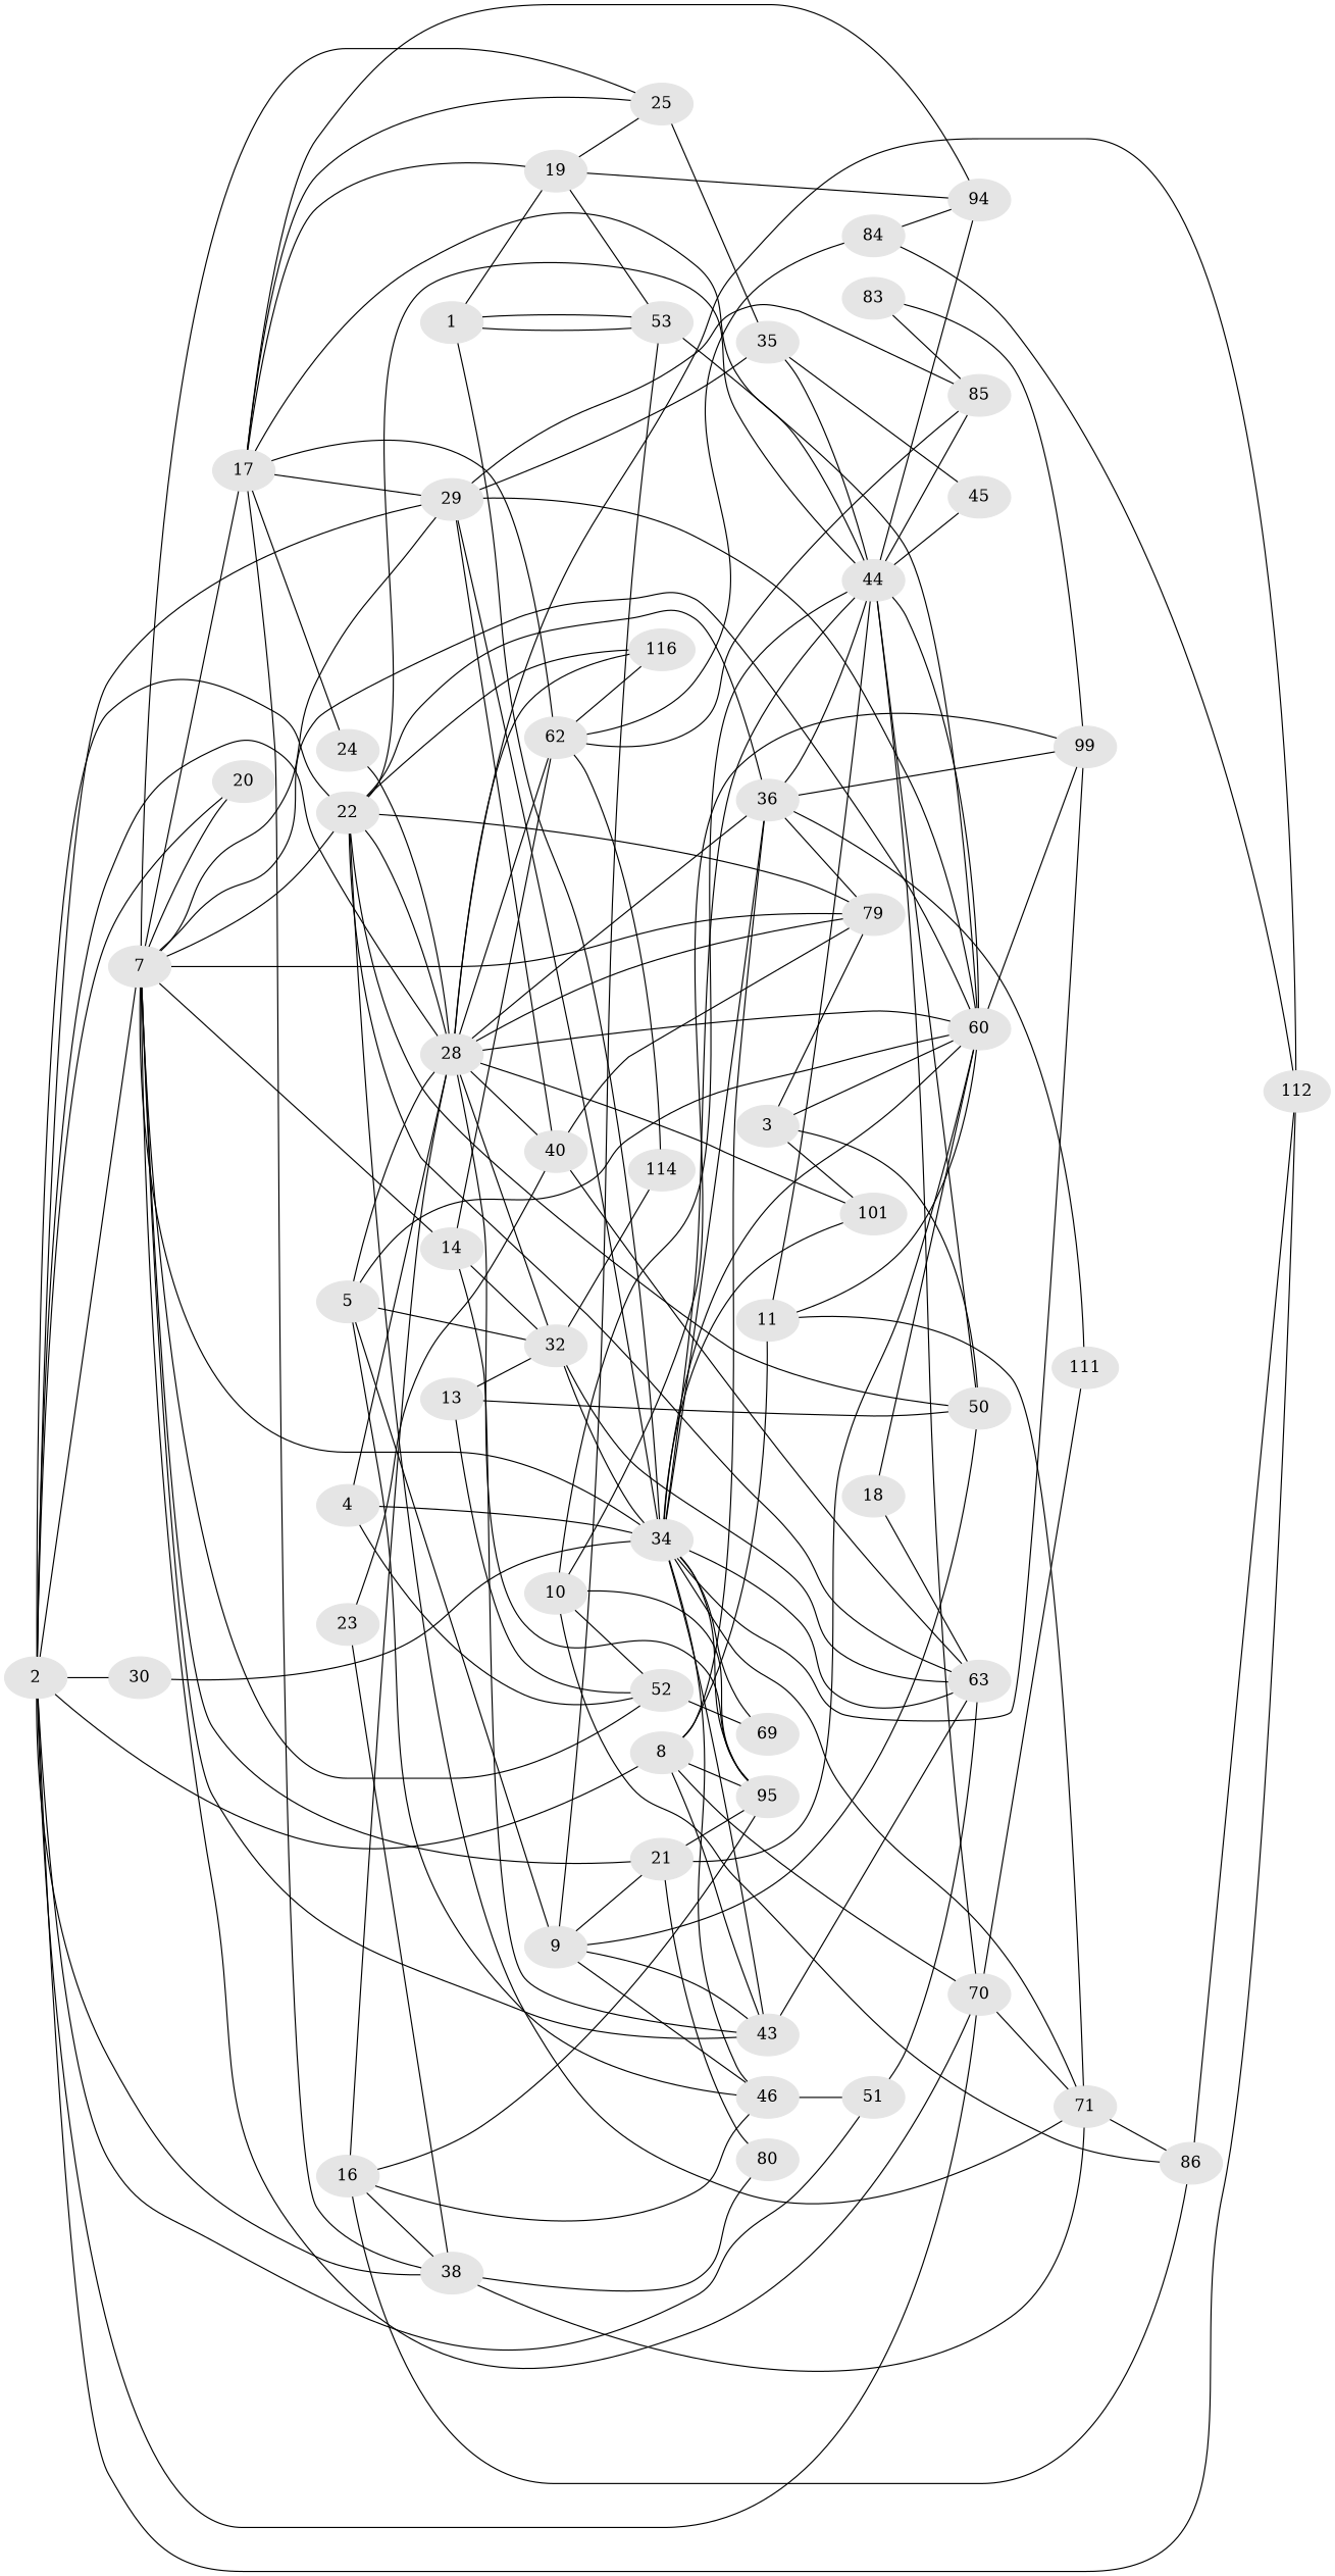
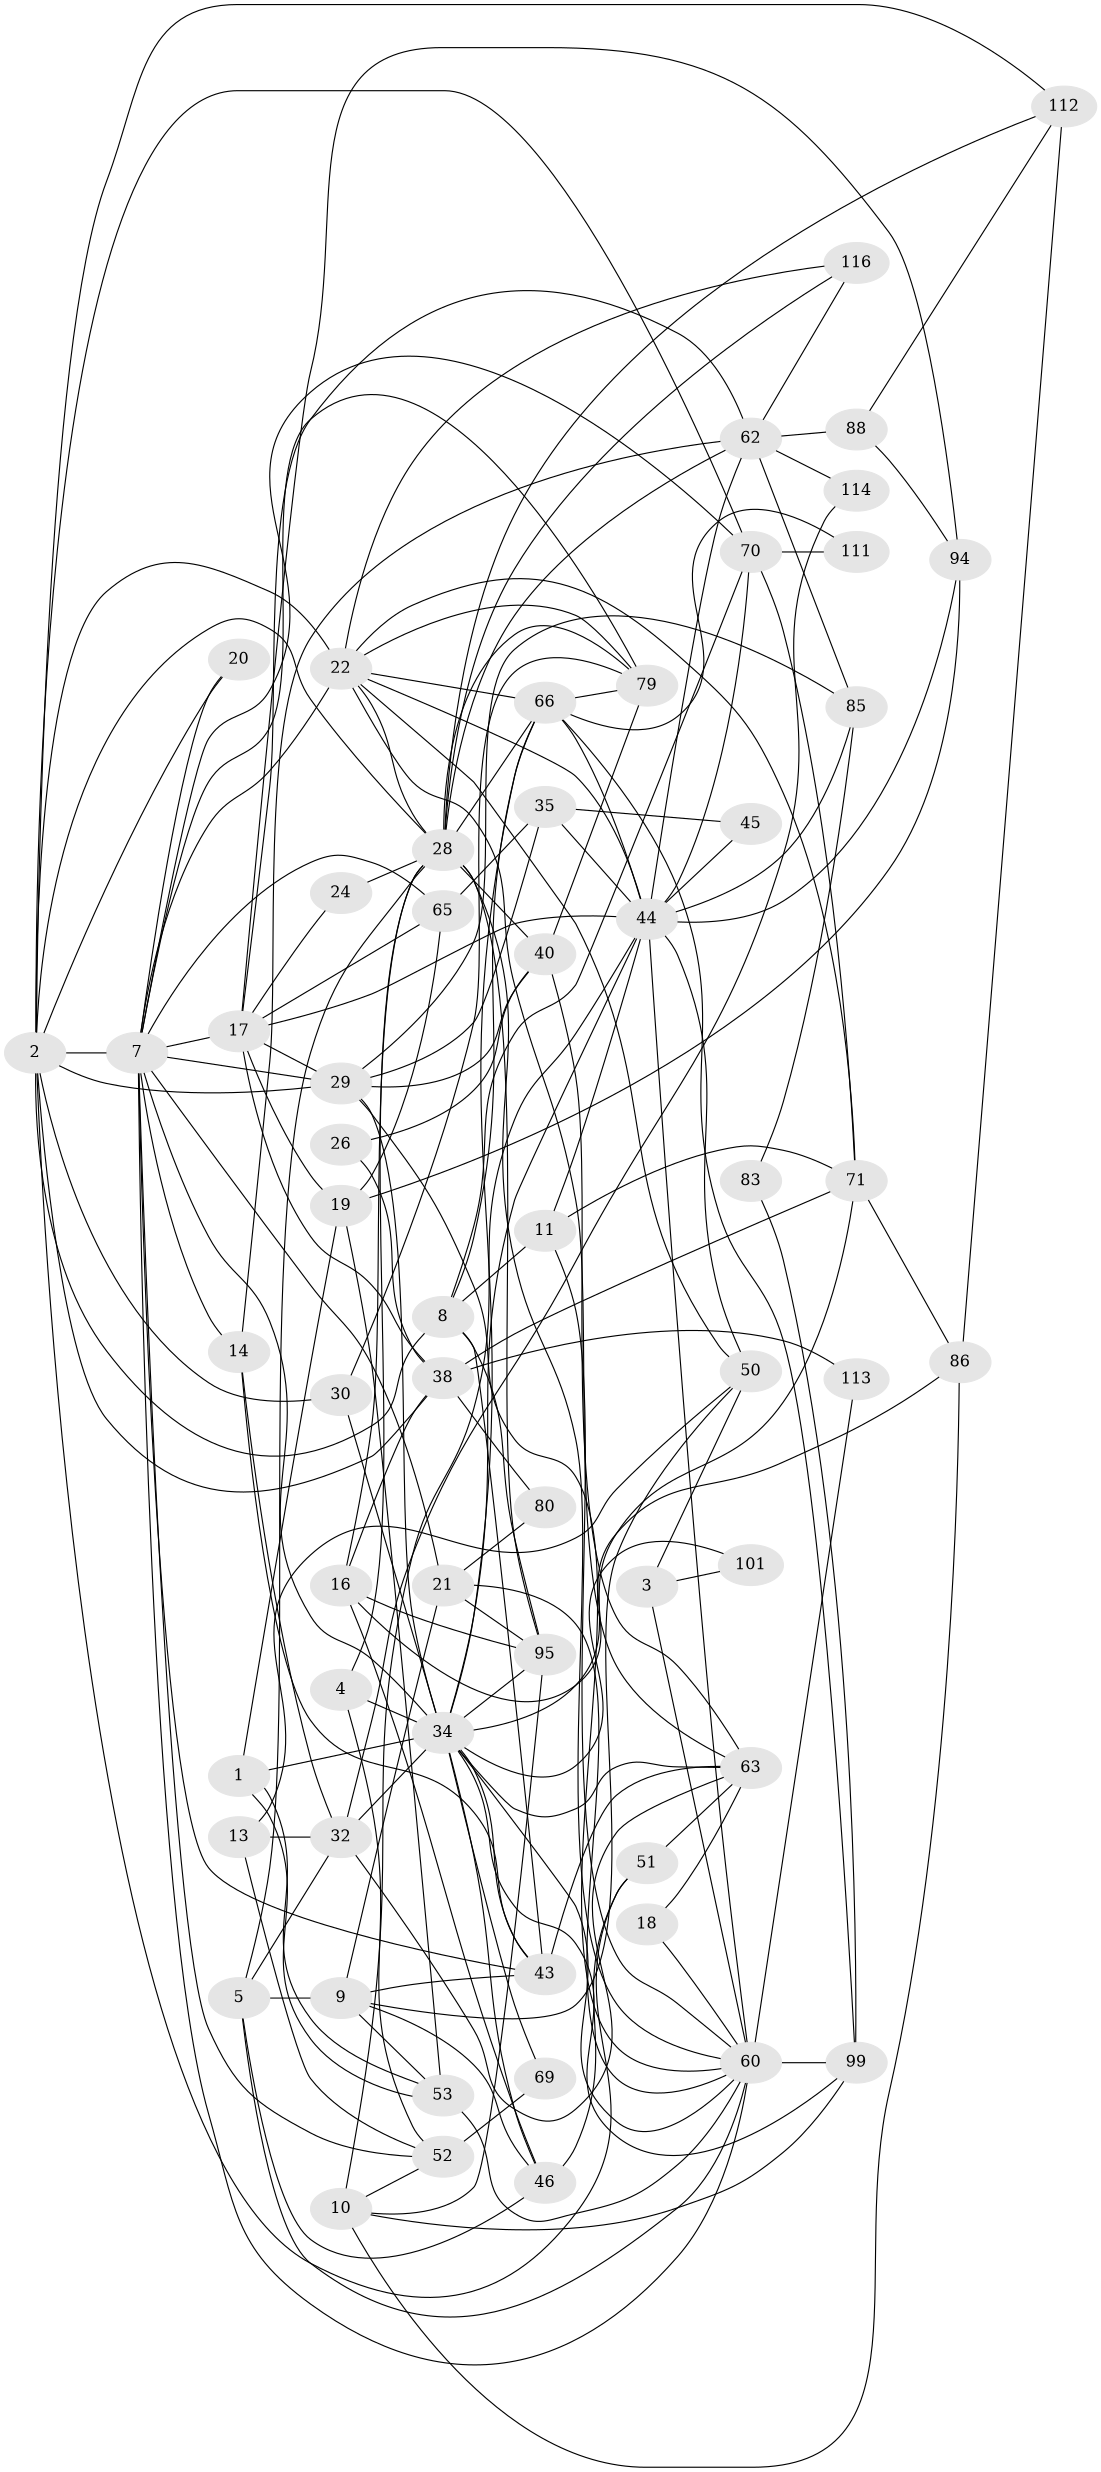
  graph {
    rankdir=LR
    node [color=gray90 style=filled]
    19 [super="+48"]
    53 [super="+100+120"]
-   25 [super="+87"]
+   25 [super="+87" label=65]
    94
    1
    34 [super="+78+39"]
    60 [super="+96+98+66"]
    101
    46 [super="+47"]
    43 [super="+88"]
-   36 [super="+118+72"]
+   36 [super="+118+72" label=66]
    95 [super="+97"]
    44 [super="+91+67"]
    99
    71 [super="+110"]
    63 [super="+104"]
    69
    2 [super="+27+31"]
    7 [super="+61+109+15+81"]
    8 [super="+41"]
    20
    22 [super="+33+42+59"]
    28 [super="+90+55"]
    29 [super="+74+93"]
    30
    38 [super="+119"]
    51
    70
    112
    52 [super="+75+65"]
    14 [super="+102"]
    17 [super="+37"]
    21 [super="+26"]
    79 [super="+107"]
    11 [super="+12"]
    50 [super="+57+89"]
    116
    32 [super="+64"]
    62 [super="+105"]
    40
    35 [super="+56"]
    85
    80
+   113
    111
    3
    9
    4
    5 [super="+6"]
    114
    24
    45
    10
    86
    13
-   84
+   84 [label=88]
    16 [super="+68"]
    18
-   23 [super="+58"]
+   23 [super="+58" label=26]
    83
    19 -- 53 [weight=2]
    19 -- 25
    19 -- 94
    53 -- 60
    25 -- 35
    1 -- 19
    1 -- 53
    1 -- 53
    1 -- 34
    34 -- 60 [weight=3]
    34 -- 101
    34 -- 46
    34 -- 43
    34 -- 36
    34 -- 95
    34 -- 44
    34 -- 99
    34 -- 71
    34 -- 63
    34 -- 69
    60 -- 99
+   60 -- 113
    46 -- 51
    43 -- 63
    36 -- 44
    36 -- 99
    36 -- 79
    36 -- 111
    44 -- 94
    44 -- 60
    44 -- 70
    44 -- 50
+   44 -- 62
    44 -- 85
    44 -- 45
    71 -- 86
    2 -- 7
    2 -- 8
    2 -- 20
    2 -- 22
    2 -- 28
    2 -- 29
    2 -- 30
    2 -- 38
    2 -- 51
    2 -- 70
    2 -- 112
    7 -- 25 [weight=2]
    7 -- 34 [weight=2]
    7 -- 60
    7 -- 43
    7 -- 20
    7 -- 22
    7 -- 29
    7 -- 70
    7 -- 52
    7 -- 14
    7 -- 17 [weight=2]
    7 -- 21
    7 -- 79
    8 -- 43
    8 -- 36
    8 -- 95
    8 -- 70
    8 -- 11 [weight=2]
    22 -- 36 [weight=3]
    22 -- 44
    22 -- 71
    22 -- 63
    22 -- 28
    22 -- 79
    22 -- 50
    22 -- 116
    28 -- 60 [weight=2]
-   28 -- 101
    28 -- 36
    28 -- 95
    28 -- 112
    28 -- 79
    28 -- 116
-   28 -- 32
    28 -- 62
    28 -- 40
    29 -- 34
    29 -- 60
    29 -- 40
    29 -- 35
    29 -- 85
    30 -- 34
-   3 -- 79
+   30 -- 79
    38 -- 71
    38 -- 80
+   38 -- 113
    51 -- 63
    70 -- 71
    70 -- 111
    52 -- 69 [weight=2]
    14 -- 43
    14 -- 32
    14 -- 62
    17 -- 19 [weight=2]
    17 -- 25
    17 -- 94
    17 -- 44
    17 -- 29 [weight=2]
    17 -- 38
    17 -- 62
    17 -- 24
    21 -- 60
    21 -- 95
    21 -- 80
    11 -- 60
    11 -- 44
    11 -- 71
    32 -- 34 [weight=2]
    32 -- 63
    32 -- 114
    62 -- 116
    62 -- 85
    62 -- 114
    62 -- 84
    40 -- 63
    40 -- 79
    35 -- 44
    35 -- 45
    3 -- 60
    3 -- 101
    3 -- 50
    9 -- 53
    9 -- 46
    9 -- 43
    9 -- 21
    9 -- 50
    4 -- 34
    4 -- 28
    4 -- 52
    5 -- 60
    5 -- 46
    5 -- 28
    5 -- 32
    5 -- 9
    24 -- 28
    10 -- 95
    10 -- 44
    10 -- 99
    10 -- 52
    10 -- 86
    86 -- 112
    13 -- 52
    13 -- 50
    13 -- 32
    84 -- 94
    84 -- 112
    16 -- 46
    16 -- 95
    16 -- 28
    16 -- 38
    16 -- 86
    18 -- 60
    18 -- 63
    23 -- 38 [weight=2]
    23 -- 40
    83 -- 99
    83 -- 85
  }
